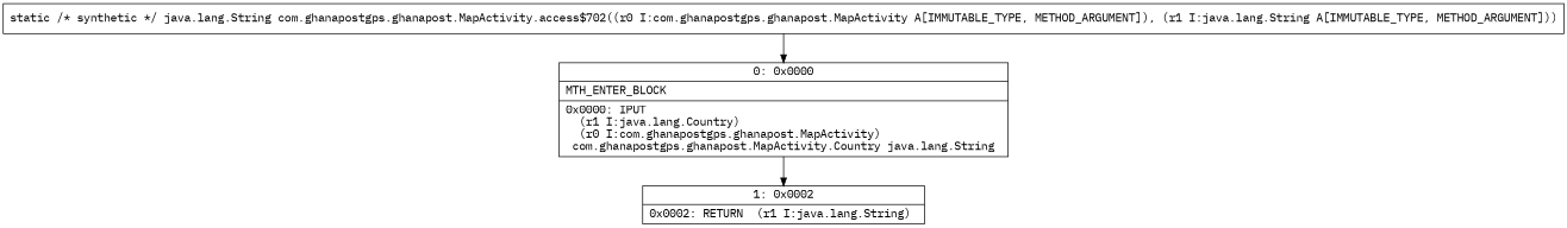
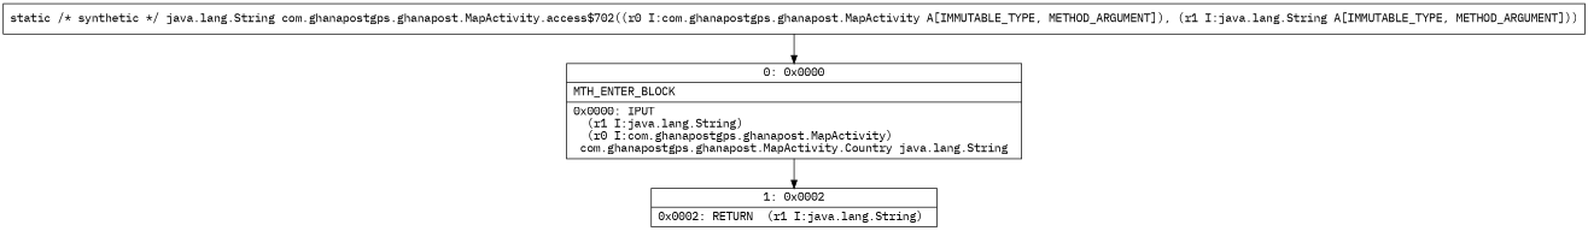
  digraph {
    fontname="IBM Plex Mono"
    node [shape=record fontname="IBM Plex Mono"]
    edge [fontname="IBM Plex Mono"]
-   n1 [label="{0\:\ 0x0000|MTH_ENTER_BLOCK\l|0x0000: IPUT  \l  (r1 I:java.lang.Country)\l  (r0 I:com.ghanapostgps.ghanapost.MapActivity)\l com.ghanapostgps.ghanapost.MapActivity.Country java.lang.String \l}"]
+   n1 [label="{0\:\ 0x0000|MTH_ENTER_BLOCK\l|0x0000: IPUT  \l  (r1 I:java.lang.String)\l  (r0 I:com.ghanapostgps.ghanapost.MapActivity)\l com.ghanapostgps.ghanapost.MapActivity.Country java.lang.String \l}"]
    n2 [label="{1\:\ 0x0002|0x0002: RETURN  (r1 I:java.lang.String) \l}"]
    n3 [label="{static \/* synthetic *\/ java.lang.String com.ghanapostgps.ghanapost.MapActivity.access$702((r0 I:com.ghanapostgps.ghanapost.MapActivity A[IMMUTABLE_TYPE, METHOD_ARGUMENT]), (r1 I:java.lang.String A[IMMUTABLE_TYPE, METHOD_ARGUMENT])) }"]
    n1 -> n2
    n3 -> n1
  }
